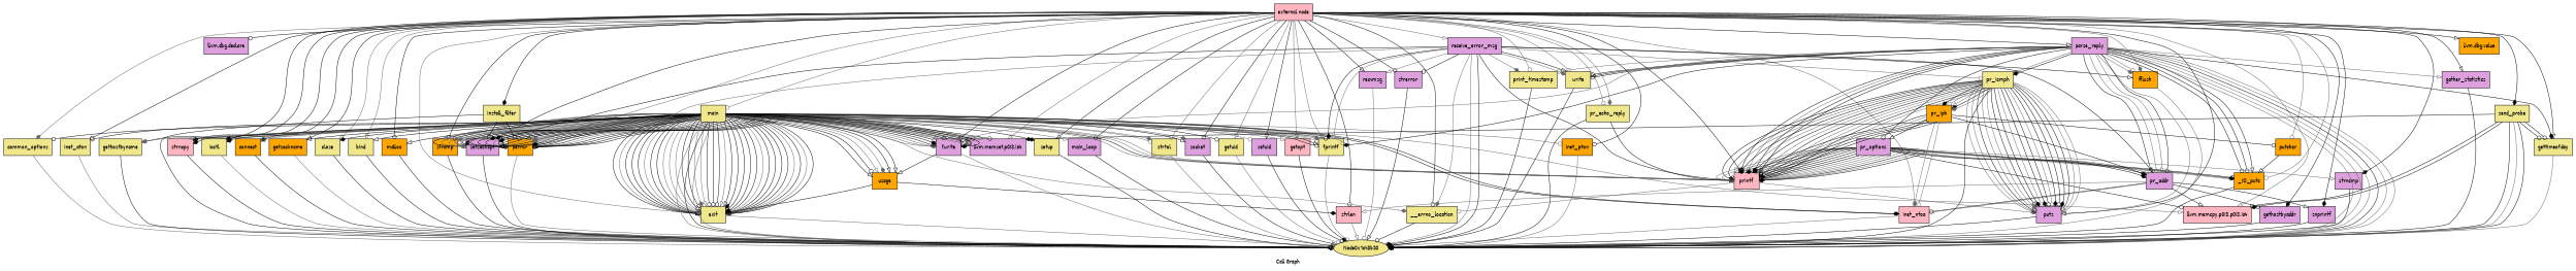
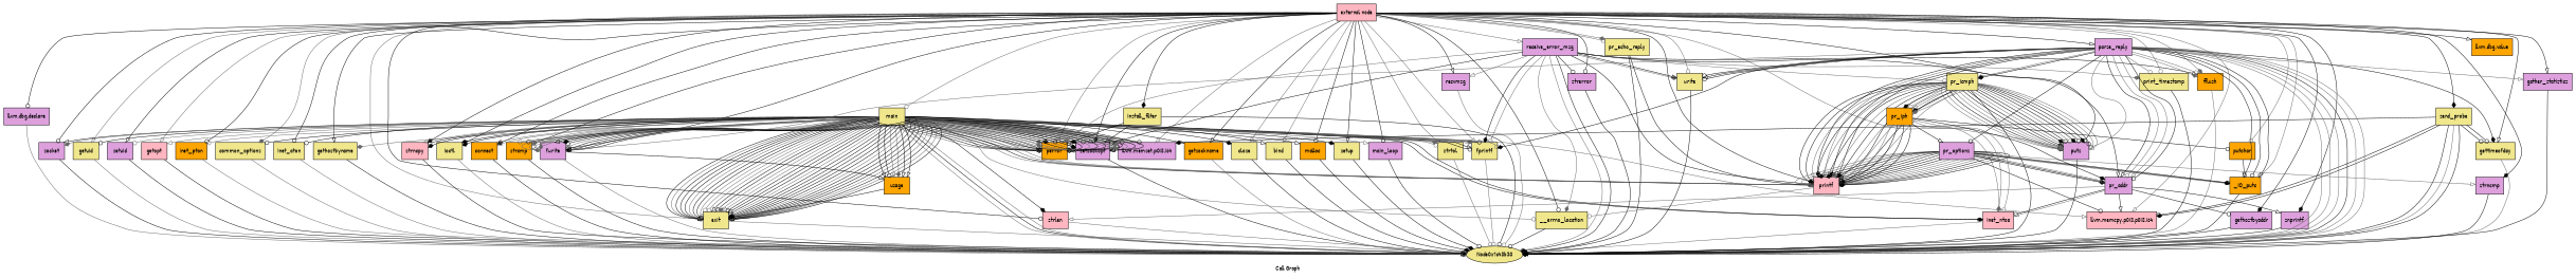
  digraph {
    fontname="Patrick Hand"
    label="Call Graph"
    node [fillcolor=khaki fontname="Patrick Hand" shape=record style=filled]
    edge [arrowhead=odot color=black fontname="Patrick Hand"]
    n1 [fillcolor=lightpink label="{external node}"]
    n2 [label="{main}"]
    n3 [fillcolor=plum label="{llvm.dbg.declare}"]
    n4 [fillcolor=plum label="{socket}"]
    n5 [label="{__errno_location}"]
    n6 [label="{getuid}"]
    n7 [fillcolor=plum label="{setuid}"]
    n8 [fillcolor=orange label="{perror}"]
    n9 [label="{exit}"]
    n10 [fillcolor=lightpink label="{getopt}"]
    n11 [fillcolor=plum label="{setsockopt}"]
    n12 [label="{fprintf}"]
    n13 [fillcolor=lightpink label="{strlen}"]
    n14 [fillcolor=orange label="{strcmp}"]
    n15 [fillcolor=orange label="{inet_pton}"]
    n16 [fillcolor=lightpink label="{printf}"]
    n17 [label="{common_options}"]
    n18 [fillcolor=plum label="{llvm.memset.p0i8.i64}"]
    n19 [label="{inet_aton}"]
    n20 [label="{gethostbyname}"]
    n21 [fillcolor=lightpink label="{llvm.memcpy.p0i8.p0i8.i64}"]
    n22 [fillcolor=lightpink label="{strncpy}"]
    n23 [label="{ioctl}"]
    n24 [fillcolor=orange label="{connect}"]
    n25 [fillcolor=orange label="{getsockname}"]
    n26 [label="{close}"]
    n27 [label="{bind}"]
    n28 [fillcolor=orange label="{malloc}"]
    n29 [fillcolor=lightpink label="{inet_ntoa}"]
    n30 [label="{setup}"]
    n31 [fillcolor=plum label="{main_loop}"]
    n32 [fillcolor=plum label="{receive_error_msg}"]
    n33 [fillcolor=plum label="{recvmsg}"]
    n34 [label="{write}"]
    n35 [fillcolor=plum label="{strerror}"]
    n36 [label="{print_timestamp}"]
    n37 [fillcolor=orange label="{fflush}"]
    n38 [label="{send_probe}"]
    n39 [label="{gettimeofday}"]
    n40 [label="{pr_echo_reply}"]
    n41 [fillcolor=plum label="{parse_reply}"]
    n42 [fillcolor=plum label="{gather_statistics}"]
    n43 [fillcolor=orange label="{putchar}"]
    n44 [label="{install_filter}"]
    n45 [label="{strtol}"]
    n46 [fillcolor=plum label="{gethostbyaddr}"]
    n47 [fillcolor=plum label="{snprintf}"]
    n48 [fillcolor=plum label="{strncmp}"]
    n49 [fillcolor=orange label="{_IO_putc}"]
    n50 [fillcolor=orange label="{llvm.dbg.value}"]
    n51 [fillcolor=plum label="{fwrite}"]
    n52 [fillcolor=plum label="{puts}"]
    Node0x1c48b30 [shape=""]
    n54 [fillcolor=orange label="{usage}"]
    n55 [fillcolor=plum label="{pr_addr}"]
    n56 [label="{pr_icmph}"]
    n57 [fillcolor=plum label="{pr_options}"]
    n58 [fillcolor=orange label="{pr_iph}"]
    n1 -> n2 [color=gray40]
    n1 -> n3
    n1 -> n4
    n1 -> n5
    n1 -> n6 [arrowhead=onormal color=gray40]
    n1 -> n7 [arrowhead=onormal]
    n1 -> n8 [color=gray40]
    n1 -> n9 [arrowhead=onormal color=gray40]
    n1 -> n10 [arrowhead=onormal color=gray40]
    n1 -> n11 [arrowhead=diamond]
    n1 -> n12 [arrowhead=onormal color=gray40]
    n1 -> n13
    n1 -> n14
    n1 -> n15
    n1 -> n16 [arrowhead=diamond]
    n1 -> n17 [arrowhead=diamond color=gray40]
    n1 -> n18 [arrowhead=onormal color=gray40]
    n1 -> n19
    n1 -> n20 [arrowhead=onormal]
    n1 -> n21 [arrowhead=onormal color=gray40]
    n1 -> n22 [arrowhead=diamond]
    n1 -> n23
    n1 -> n24 [arrowhead=diamond]
    n1 -> n25 [arrowhead=onormal]
    n1 -> n26 [arrowhead=onormal color=gray40]
    n1 -> n27 [arrowhead=onormal color=gray40]
    n1 -> n28
    n1 -> n29 [color=gray40]
    n1 -> n30 [arrowhead=onormal]
    n1 -> n31
    n1 -> n32 [arrowhead=onormal color=gray40]
    n1 -> n33 [arrowhead=onormal]
    n1 -> n34 [color=gray40]
    n1 -> n35
    n1 -> n36 [color=gray40]
    n1 -> n37 [arrowhead=diamond color=gray40]
    n1 -> n38 [arrowhead=diamond]
    n1 -> n39 [arrowhead=onormal]
    n1 -> n40 [color=gray40]
    n1 -> n40 [arrowhead=diamond color=gray40]
    n1 -> n41 [arrowhead=onormal]
    n1 -> n42 [arrowhead=onormal]
    n1 -> n43 [color=gray40]
    n1 -> n44 [arrowhead=diamond]
    n1 -> n45 [color=gray40]
    n1 -> n46 [arrowhead=diamond]
    n1 -> n47 [arrowhead=diamond]
    n1 -> n48 [arrowhead=diamond]
    n1 -> n49 [color=gray40]
    n1 -> n50 [arrowhead=onormal]
    n1 -> n51
-   n1 -> n52 [arrowhead=onormal]
+   n1 -> n52
    n2 -> n4 [arrowhead=onormal]
    n2 -> n4 [arrowhead=diamond color=gray40]
-   n2 -> n5 [arrowhead=diamond color=gray40]
+   n2 -> n5 [color=gray40]
    n2 -> n6
    n2 -> n7 [color=gray40]
    n2 -> n8 [arrowhead=diamond color=gray40]
    n2 -> n8
    n2 -> n8
    n2 -> n8 [arrowhead=diamond]
    n2 -> n8 [arrowhead=diamond]
    n2 -> n8 [arrowhead=onormal color=gray40]
    n2 -> n8 [color=gray40]
    n2 -> n8
    n2 -> n8 [arrowhead=onormal]
    n2 -> n8 [arrowhead=diamond color=gray40]
    n2 -> n8 [arrowhead=diamond color=gray40]
    n2 -> n8 [arrowhead=diamond]
    n2 -> n8
    n2 -> n8 [arrowhead=onormal]
    n2 -> n8 [arrowhead=onormal]
    n2 -> n8 [arrowhead=onormal color=gray40]
    n2 -> n8
    n2 -> n8
    n2 -> n8 [arrowhead=onormal]
    n2 -> n8
    n2 -> n9 [arrowhead=onormal]
    n2 -> n9 [arrowhead=diamond color=gray40]
    n2 -> n9
    n2 -> n9 [arrowhead=onormal]
    n2 -> n9 [arrowhead=onormal]
    n2 -> n9 [arrowhead=diamond color=gray40]
    n2 -> n9
    n2 -> n9
    n2 -> n9 [color=gray40]
    n2 -> n9 [color=gray40]
    n2 -> n9 [color=gray40]
    n2 -> n9 [arrowhead=onormal]
    n2 -> n9 [arrowhead=onormal]
    n2 -> n9 [arrowhead=diamond color=gray40]
    n2 -> n9 [arrowhead=onormal color=gray40]
    n2 -> n9
    n2 -> n9
    n2 -> n9
    n2 -> n9 [arrowhead=onormal color=gray40]
    n2 -> n9 [arrowhead=onormal]
    n2 -> n9 [arrowhead=diamond]
    n2 -> n9
    n2 -> n9 [arrowhead=diamond]
    n2 -> n9
    n2 -> n9 [arrowhead=diamond color=gray40]
    n2 -> n9 [arrowhead=diamond]
    n2 -> n9 [arrowhead=onormal]
    n2 -> n9 [arrowhead=diamond]
    n2 -> n9 [arrowhead=diamond]
    n2 -> n9 [arrowhead=onormal color=gray40]
    n2 -> n9 [arrowhead=onormal]
    n2 -> n9 [arrowhead=diamond color=gray40]
    n2 -> n9 [arrowhead=onormal]
    n2 -> n10 [arrowhead=onormal color=gray40]
    n2 -> n11
    n2 -> n11 [arrowhead=onormal color=gray40]
    n2 -> n11 [color=gray40]
    n2 -> n11 [arrowhead=diamond color=gray40]
    n2 -> n11 [arrowhead=diamond]
    n2 -> n11 [arrowhead=diamond color=gray40]
    n2 -> n11 [arrowhead=diamond]
    n2 -> n11
    n2 -> n11 [arrowhead=diamond]
    n2 -> n11
    n2 -> n11 [arrowhead=onormal]
    n2 -> n11 [color=gray40]
    n2 -> n11 [arrowhead=onormal]
    n2 -> n11 [color=gray40]
    n2 -> n11 [arrowhead=onormal]
    n2 -> n11 [arrowhead=onormal]
    n2 -> n12
    n2 -> n12 [arrowhead=onormal]
    n2 -> n12 [color=gray40]
    n2 -> n12 [arrowhead=diamond color=gray40]
    n2 -> n12
    n2 -> n12 [color=gray40]
-   n54 -> n13 [arrowhead=diamond]
+   n2 -> n13 [arrowhead=diamond]
    n2 -> n14 [color=gray40]
    n2 -> n14
    n2 -> n14 [arrowhead=diamond color=gray40]
    n2 -> n14 [color=gray40]
    n2 -> n14 [arrowhead=onormal color=gray40]
    n2 -> n15 [color=gray40]
    n2 -> n16 [color=gray40]
    n2 -> n16
    n2 -> n16 [arrowhead=onormal color=gray40]
    n2 -> n16 [arrowhead=onormal color=gray40]
    n2 -> n17
    n2 -> n18 [arrowhead=diamond color=gray40]
    n2 -> n18 [color=gray40]
    n2 -> n18 [arrowhead=diamond color=gray40]
    n2 -> n18 [arrowhead=diamond color=gray40]
    n2 -> n18
    n2 -> n18 [arrowhead=onormal color=gray40]
    n2 -> n18
    n2 -> n19
    n2 -> n20 [arrowhead=diamond color=gray40]
    n2 -> n21 [arrowhead=onormal color=gray40]
    n2 -> n22 [arrowhead=onormal color=gray40]
    n2 -> n22
    n2 -> n22 [arrowhead=diamond]
    n2 -> n23 [arrowhead=diamond]
    n2 -> n23 [arrowhead=diamond]
    n2 -> n24 [arrowhead=onormal color=gray40]
    n2 -> n24 [arrowhead=onormal color=gray40]
    n2 -> n25 [arrowhead=onormal]
    n2 -> n26 [arrowhead=diamond]
    n2 -> n27 [arrowhead=onormal]
    n2 -> n28 [arrowhead=onormal]
    n2 -> n29 [arrowhead=onormal]
    n2 -> n29 [arrowhead=diamond]
    n2 -> n30 [arrowhead=diamond]
    n2 -> n31 [arrowhead=onormal color=gray40]
    n2 -> n45 [color=gray40]
    n2 -> n45 [arrowhead=diamond color=gray40]
    n2 -> n51 [arrowhead=diamond color=gray40]
    n2 -> n51 [color=gray40]
    n2 -> n51 [arrowhead=diamond color=gray40]
    n2 -> n51 [arrowhead=onormal]
    n2 -> n51 [arrowhead=diamond]
    n2 -> n51
    n2 -> n51 [arrowhead=onormal color=gray40]
    n2 -> n51 [arrowhead=onormal]
    n2 -> n51 [arrowhead=onormal]
    n2 -> n51 [arrowhead=onormal]
    n2 -> n51 [arrowhead=diamond]
    n2 -> Node0x1c48b30 [arrowhead=diamond color=gray40]
    n2 -> Node0x1c48b30
    n2 -> Node0x1c48b30 [arrowhead=diamond color=gray40]
    n2 -> n54 [arrowhead=onormal]
    n2 -> n54
    n2 -> n54 [arrowhead=onormal color=gray40]
    n2 -> n54 [arrowhead=diamond color=gray40]
    n2 -> n54 [arrowhead=onormal]
    n2 -> n54 [arrowhead=onormal]
    n4 -> Node0x1c48b30 [arrowhead=onormal]
    n5 -> Node0x1c48b30
    n6 -> Node0x1c48b30 [color=gray40]
    n7 -> Node0x1c48b30
-   n8 -> Node0x1c48b30 [arrowhead=onormal color=gray40]
+   n3 -> Node0x1c48b30 [arrowhead=onormal color=gray40]
    n9 -> Node0x1c48b30 [arrowhead=onormal color=gray40]
    n10 -> Node0x1c48b30 [arrowhead=diamond]
    n11 -> Node0x1c48b30 [arrowhead=diamond]
    n12 -> Node0x1c48b30 [color=gray40]
    n13 -> Node0x1c48b30 [arrowhead=onormal color=gray40]
    n14 -> Node0x1c48b30 [arrowhead=diamond]
    n15 -> Node0x1c48b30 [arrowhead=diamond color=gray40]
    n16 -> n5 [color=gray40]
    n17 -> Node0x1c48b30 [color=gray40]
    n19 -> Node0x1c48b30 [color=gray40]
    n20 -> Node0x1c48b30 [arrowhead=diamond]
    n22 -> Node0x1c48b30 [arrowhead=onormal]
    n23 -> Node0x1c48b30 [arrowhead=onormal color=gray40]
    n24 -> Node0x1c48b30 [arrowhead=onormal]
    n25 -> Node0x1c48b30 [arrowhead=onormal color=gray40]
    n26 -> Node0x1c48b30 [arrowhead=diamond]
    n27 -> Node0x1c48b30
    n28 -> Node0x1c48b30 [arrowhead=diamond]
    n29 -> Node0x1c48b30 [arrowhead=diamond color=gray40]
    n30 -> Node0x1c48b30 [arrowhead=diamond]
    n31 -> Node0x1c48b30
    n32 -> n5 [arrowhead=diamond color=gray40]
    n32 -> n8 [arrowhead=diamond color=gray40]
    n32 -> n11
    n32 -> n12 [arrowhead=diamond]
    n32 -> n12 [color=gray40]
    n32 -> n16 [arrowhead=onormal]
    n32 -> n33 [arrowhead=onormal color=gray40]
    n32 -> n34 [arrowhead=diamond color=gray40]
    n32 -> n34 [arrowhead=onormal]
    n32 -> n35
    n32 -> n36 [arrowhead=diamond color=gray40]
    n32 -> n37 [arrowhead=onormal]
    n32 -> Node0x1c48b30 [arrowhead=diamond color=gray40]
    n32 -> Node0x1c48b30 [arrowhead=diamond]
    n32 -> n55 [arrowhead=onormal]
    n32 -> n56 [color=gray40]
    n33 -> Node0x1c48b30 [color=gray40]
    n34 -> Node0x1c48b30
    n35 -> Node0x1c48b30 [arrowhead=onormal]
    n36 -> Node0x1c48b30
    n37 -> Node0x1c48b30 [color=gray40]
    n38 -> n18 [arrowhead=diamond]
    n38 -> n21
    n38 -> n21 [arrowhead=diamond]
    n38 -> n39
    n38 -> n39
    n38 -> Node0x1c48b30 [arrowhead=diamond]
    n38 -> Node0x1c48b30 [arrowhead=onormal color=gray40]
    n38 -> Node0x1c48b30 [arrowhead=onormal]
    n39 -> Node0x1c48b30 [color=gray40]
    n40 -> n16 [arrowhead=onormal]
    n40 -> Node0x1c48b30 [arrowhead=onormal]
    n41 -> n12 [arrowhead=diamond]
    n41 -> n16 [arrowhead=diamond]
    n41 -> n16 [arrowhead=onormal color=gray40]
    n41 -> n16 [arrowhead=diamond]
    n41 -> n16 [arrowhead=onormal]
    n41 -> n34
    n41 -> n34 [arrowhead=onormal]
    n41 -> n34
    n41 -> n36 [color=gray40]
    n41 -> n37 [arrowhead=diamond color=gray40]
    n41 -> n37 [color=gray40]
    n41 -> n39 [arrowhead=diamond]
    n41 -> n42 [arrowhead=onormal color=gray40]
    n41 -> n49
    n41 -> n49
    n41 -> n49 [arrowhead=onormal]
    n41 -> n51 [color=gray40]
    n41 -> n52 [color=gray40]
    n41 -> Node0x1c48b30 [arrowhead=onormal color=gray40]
    n41 -> Node0x1c48b30 [arrowhead=diamond color=gray40]
    n41 -> Node0x1c48b30 [arrowhead=onormal color=gray40]
    n41 -> Node0x1c48b30 [arrowhead=diamond]
    n41 -> Node0x1c48b30 [color=gray40]
    n41 -> Node0x1c48b30 [arrowhead=onormal color=gray40]
    n41 -> n55 [arrowhead=onormal]
    n41 -> n55 [color=gray40]
    n41 -> n55 [arrowhead=onormal color=gray40]
    n41 -> n55
    n41 -> n56 [arrowhead=diamond color=gray40]
    n41 -> n56 [arrowhead=diamond]
    n41 -> n57
    n42 -> Node0x1c48b30 [arrowhead=onormal]
    n43 -> n49 [arrowhead=onormal]
    n44 -> n8
    n44 -> n11 [arrowhead=onormal]
    n44 -> Node0x1c48b30
    n45 -> Node0x1c48b30 [color=gray40]
    n46 -> Node0x1c48b30 [arrowhead=onormal]
    n47 -> Node0x1c48b30 [arrowhead=diamond]
    n48 -> Node0x1c48b30
    n49 -> Node0x1c48b30 [arrowhead=diamond]
    n51 -> Node0x1c48b30 [color=gray40]
    n51 -> n54 [arrowhead=onormal]
    n52 -> Node0x1c48b30
    n54 -> n9 [arrowhead=diamond]
    n55 -> n13 [arrowhead=onormal color=gray40]
    n55 -> n21 [arrowhead=onormal]
    n55 -> n29
    n55 -> n29 [arrowhead=onormal color=gray40]
    n55 -> n46
    n55 -> n47 [arrowhead=onormal]
    n56 -> n16 [arrowhead=diamond]
    n56 -> n16
    n56 -> n16 [arrowhead=onormal color=gray40]
    n56 -> n16 [arrowhead=onormal]
    n56 -> n16 [color=gray40]
    n56 -> n16 [arrowhead=onormal]
    n56 -> n16 [arrowhead=diamond color=gray40]
    n56 -> n16
    n56 -> n16 [arrowhead=diamond color=gray40]
    n56 -> n16 [color=gray40]
    n56 -> n16 [arrowhead=onormal]
    n56 -> n16 [arrowhead=onormal color=gray40]
    n56 -> n52 [arrowhead=diamond color=gray40]
    n56 -> n52 [arrowhead=onormal color=gray40]
    n56 -> n52
    n56 -> n52 [color=gray40]
    n56 -> n52 [arrowhead=diamond color=gray40]
    n56 -> n52 [arrowhead=onormal]
    n56 -> n52 [arrowhead=diamond]
    n56 -> n52 [color=gray40]
    n56 -> n52 [arrowhead=diamond]
    n56 -> n52
    n56 -> n52 [color=gray40]
    n56 -> n52 [arrowhead=diamond]
    n56 -> n52
    n56 -> n52 [arrowhead=diamond]
    n56 -> n52
    n56 -> n52 [color=gray40]
    n56 -> n52 [arrowhead=onormal color=gray40]
    n56 -> Node0x1c48b30
    n56 -> n58 [arrowhead=diamond]
    n56 -> n58 [color=gray40]
    n56 -> n58 [arrowhead=onormal color=gray40]
    n56 -> n58 [arrowhead=diamond]
    n56 -> n58 [arrowhead=diamond color=gray40]
    n57 -> n16 [arrowhead=onormal color=gray40]
    n57 -> n16 [color=gray40]
    n57 -> n16 [arrowhead=diamond]
    n57 -> n16 [arrowhead=diamond]
    n57 -> n16 [arrowhead=diamond color=gray40]
    n57 -> n16
    n57 -> n16
    n57 -> n16
    n57 -> n16 [arrowhead=diamond]
    n57 -> n16 [arrowhead=diamond]
    n57 -> n16 [color=gray40]
    n57 -> n16 [color=gray40]
    n57 -> n16 [arrowhead=diamond color=gray40]
    n57 -> n16 [color=gray40]
    n57 -> n16
    n57 -> n16 [color=gray40]
    n57 -> n16 [arrowhead=diamond]
    n57 -> n21
    n57 -> n48 [arrowhead=onormal color=gray40]
    n57 -> n49 [arrowhead=onormal color=gray40]
    n57 -> n49 [arrowhead=diamond]
    n57 -> n49
    n57 -> n55 [arrowhead=diamond]
    n57 -> n55 [arrowhead=onormal]
    n57 -> n55 [color=gray40]
    n58 -> n16 [arrowhead=diamond]
    n58 -> n16 [color=gray40]
    n58 -> n16
    n58 -> n16
    n58 -> n16
    n58 -> n29 [arrowhead=diamond color=gray40]
    n58 -> n29 [color=gray40]
    n58 -> n43
-   n16 -> n52 [arrowhead=diamond color=gray40]
+   n58 -> n52 [arrowhead=diamond color=gray40]
    n58 -> n55 [arrowhead=diamond]
    n58 -> n57 [arrowhead=onormal]
  }
